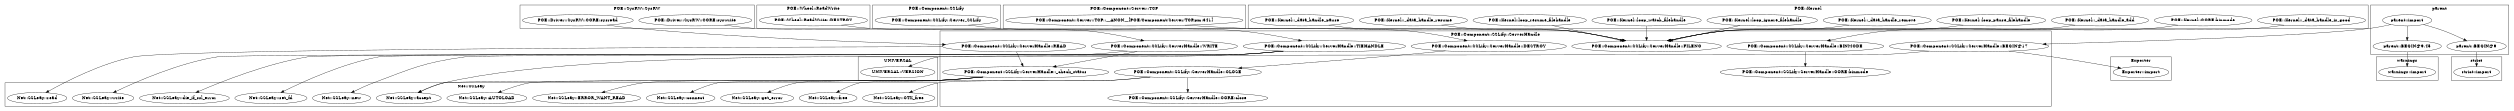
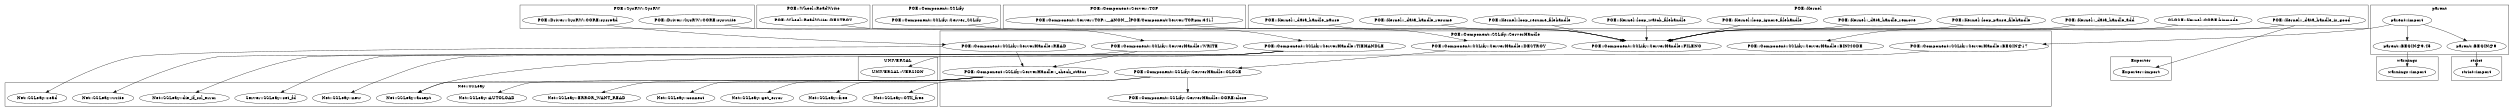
  digraph {
    "POE::Component::SSLify::Server_SSLify"
    "POE::Component::Server::TCP::__ANON__[POE/Component/Server/TCP.pm:341]"
    "POE::Driver::SysRW::CORE:syswrite"
    "POE::Driver::SysRW::CORE:sysread"
    "UNIVERSAL::VERSION"
    "warnings::import"
    "POE::Wheel::ReadWrite::DESTROY"
    "POE::Component::SSLify::ServerHandle::DESTROY"
-   "POE::Component::SSLify::ServerHandle::CORE:binmode"
    "POE::Component::SSLify::ServerHandle::WRITE"
    "POE::Component::SSLify::ServerHandle::TIEHANDLE"
    "POE::Component::SSLify::ServerHandle::CORE:close"
    "POE::Component::SSLify::ServerHandle::CLOSE"
    "POE::Component::SSLify::ServerHandle::BEGIN@17"
    "POE::Component::SSLify::ServerHandle::_check_status"
    "POE::Component::SSLify::ServerHandle::BINMODE"
    "POE::Component::SSLify::ServerHandle::READ"
    "POE::Component::SSLify::ServerHandle::FILENO"
    "POE::Kernel::loop_watch_filehandle"
    "POE::Kernel::_data_handle_is_good"
    "POE::Kernel::_data_handle_resume"
    "POE::Kernel::_data_handle_pause"
    "POE::Kernel::_data_handle_add"
    "POE::Kernel::loop_pause_filehandle"
-   "POE::Kernel::CORE:binmode"
+   "POE::Kernel::CORE:binmode" [label="CLOSE::Kernel::CORE:binmode"]
    "POE::Kernel::loop_ignore_filehandle"
    "POE::Kernel::loop_resume_filehandle"
    "POE::Kernel::_data_handle_remove"
    "Net::SSLeay::get_error"
    "Net::SSLeay::new"
    "Net::SSLeay::write"
    "Net::SSLeay::connect"
    "Net::SSLeay::read"
    "Net::SSLeay::die_if_ssl_error"
    "Net::SSLeay::CTX_free"
    "Net::SSLeay::accept"
    "Net::SSLeay::free"
    "Net::SSLeay::ERROR_WANT_READ"
    "Net::SSLeay::AUTOLOAD"
-   "Net::SSLeay::set_fd"
+   "Net::SSLeay::set_fd" [label="Server::SSLeay::set_fd"]
    "Exporter::import"
    "strict::import"
    "parent::BEGIN@9"
    "parent::BEGIN@9.45"
    "parent::import"
    subgraph cluster_1 {
      label="POE::Component::SSLify"
      "POE::Component::SSLify::Server_SSLify"
    }
    subgraph cluster_2 {
      label="POE::Component::Server::TCP"
      "POE::Component::Server::TCP::__ANON__[POE/Component/Server/TCP.pm:341]"
    }
    subgraph cluster_3 {
      label="POE::SysRW::SysRW"
      "POE::Driver::SysRW::CORE:syswrite"
      "POE::Driver::SysRW::CORE:sysread"
    }
    subgraph cluster_4 {
      label=UNIVERSAL
      "UNIVERSAL::VERSION"
    }
    subgraph cluster_5 {
      label=warnings
      "warnings::import"
    }
    subgraph cluster_6 {
      label="POE::Wheel::ReadWrite"
      "POE::Wheel::ReadWrite::DESTROY"
    }
    subgraph cluster_7 {
      label="POE::Component::SSLify::ServerHandle"
      "POE::Component::SSLify::ServerHandle::DESTROY"
-     "POE::Component::SSLify::ServerHandle::CORE:binmode"
      "POE::Component::SSLify::ServerHandle::WRITE"
      "POE::Component::SSLify::ServerHandle::TIEHANDLE"
      "POE::Component::SSLify::ServerHandle::CORE:close"
      "POE::Component::SSLify::ServerHandle::CLOSE"
      "POE::Component::SSLify::ServerHandle::BEGIN@17"
      "POE::Component::SSLify::ServerHandle::_check_status"
      "POE::Component::SSLify::ServerHandle::BINMODE"
      "POE::Component::SSLify::ServerHandle::READ"
      "POE::Component::SSLify::ServerHandle::FILENO"
    }
    subgraph cluster_8 {
      label="POE::Kernel"
      "POE::Kernel::loop_watch_filehandle"
      "POE::Kernel::_data_handle_is_good"
      "POE::Kernel::_data_handle_resume"
      "POE::Kernel::_data_handle_pause"
      "POE::Kernel::_data_handle_add"
      "POE::Kernel::loop_pause_filehandle"
      "POE::Kernel::CORE:binmode"
      "POE::Kernel::loop_ignore_filehandle"
      "POE::Kernel::loop_resume_filehandle"
      "POE::Kernel::_data_handle_remove"
    }
    subgraph cluster_9 {
      label="Net::SSLeay"
      "Net::SSLeay::get_error"
      "Net::SSLeay::new"
      "Net::SSLeay::write"
      "Net::SSLeay::connect"
      "Net::SSLeay::read"
      "Net::SSLeay::die_if_ssl_error"
      "Net::SSLeay::CTX_free"
      "Net::SSLeay::accept"
      "Net::SSLeay::free"
      "Net::SSLeay::ERROR_WANT_READ"
      "Net::SSLeay::AUTOLOAD"
      "Net::SSLeay::set_fd"
    }
    subgraph cluster_10 {
      label=Exporter
      "Exporter::import"
    }
    subgraph cluster_11 {
      label="strict"
      "strict::import"
    }
    subgraph cluster_12 {
      label=parent
      "parent::BEGIN@9"
      "parent::BEGIN@9.45"
      "parent::import"
    }
    "POE::Component::SSLify::Server_SSLify" -> "POE::Component::SSLify::ServerHandle::TIEHANDLE"
    "POE::Component::Server::TCP::__ANON__[POE/Component/Server/TCP.pm:341]" -> "POE::Component::SSLify::ServerHandle::FILENO"
    "POE::Driver::SysRW::CORE:syswrite" -> "POE::Component::SSLify::ServerHandle::WRITE"
    "POE::Driver::SysRW::CORE:sysread" -> "POE::Component::SSLify::ServerHandle::READ"
    "POE::Wheel::ReadWrite::DESTROY" -> "POE::Component::SSLify::ServerHandle::DESTROY"
    "POE::Component::SSLify::ServerHandle::DESTROY" -> "POE::Component::SSLify::ServerHandle::CLOSE"
    "POE::Component::SSLify::ServerHandle::WRITE" -> "POE::Component::SSLify::ServerHandle::_check_status"
    "POE::Component::SSLify::ServerHandle::WRITE" -> "Net::SSLeay::write"
    "POE::Component::SSLify::ServerHandle::TIEHANDLE" -> "Net::SSLeay::new"
    "POE::Component::SSLify::ServerHandle::TIEHANDLE" -> "Net::SSLeay::die_if_ssl_error"
    "POE::Component::SSLify::ServerHandle::TIEHANDLE" -> "Net::SSLeay::accept"
    "POE::Component::SSLify::ServerHandle::TIEHANDLE" -> "Net::SSLeay::set_fd"
    "POE::Component::SSLify::ServerHandle::CLOSE" -> "POE::Component::SSLify::ServerHandle::CORE:close"
    "POE::Component::SSLify::ServerHandle::CLOSE" -> "Net::SSLeay::CTX_free"
    "POE::Component::SSLify::ServerHandle::CLOSE" -> "Net::SSLeay::free"
    "POE::Component::SSLify::ServerHandle::BEGIN@17" -> "UNIVERSAL::VERSION"
-   "POE::Component::SSLify::ServerHandle::BEGIN@17" -> "Exporter::import"
+   "POE::Kernel::_data_handle_is_good" -> "Exporter::import"
    "POE::Component::SSLify::ServerHandle::_check_status" -> "Net::SSLeay::get_error"
    "POE::Component::SSLify::ServerHandle::_check_status" -> "Net::SSLeay::connect"
    "POE::Component::SSLify::ServerHandle::_check_status" -> "Net::SSLeay::accept"
    "POE::Component::SSLify::ServerHandle::_check_status" -> "Net::SSLeay::ERROR_WANT_READ"
    "POE::Component::SSLify::ServerHandle::_check_status" -> "Net::SSLeay::AUTOLOAD"
-   "POE::Component::SSLify::ServerHandle::BINMODE" -> "POE::Component::SSLify::ServerHandle::CORE:binmode"
    "POE::Component::SSLify::ServerHandle::READ" -> "POE::Component::SSLify::ServerHandle::_check_status"
    "POE::Component::SSLify::ServerHandle::READ" -> "Net::SSLeay::read"
    "POE::Kernel::loop_watch_filehandle" -> "POE::Component::SSLify::ServerHandle::FILENO"
    "POE::Kernel::_data_handle_is_good" -> "POE::Component::SSLify::ServerHandle::FILENO"
    "POE::Kernel::_data_handle_resume" -> "POE::Component::SSLify::ServerHandle::FILENO"
    "POE::Kernel::_data_handle_pause" -> "POE::Component::SSLify::ServerHandle::FILENO"
    "POE::Kernel::_data_handle_add" -> "POE::Component::SSLify::ServerHandle::FILENO"
    "POE::Kernel::loop_pause_filehandle" -> "POE::Component::SSLify::ServerHandle::FILENO"
    "POE::Kernel::CORE:binmode" -> "POE::Component::SSLify::ServerHandle::BINMODE"
    "POE::Kernel::loop_ignore_filehandle" -> "POE::Component::SSLify::ServerHandle::FILENO"
    "POE::Kernel::loop_resume_filehandle" -> "POE::Component::SSLify::ServerHandle::FILENO"
    "POE::Kernel::_data_handle_remove" -> "POE::Component::SSLify::ServerHandle::FILENO"
    "parent::BEGIN@9" -> "strict::import"
    "parent::BEGIN@9.45" -> "warnings::import"
    "parent::import" -> "POE::Component::SSLify::ServerHandle::BEGIN@17"
    "parent::import" -> "parent::BEGIN@9"
    "parent::import" -> "parent::BEGIN@9.45"
  }
